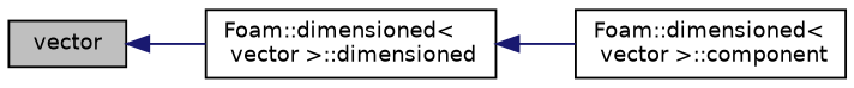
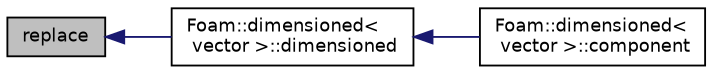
  digraph {
    rankdir=LR
    node [color=black fontname=Helvetica fontsize=10 shape=record]
    edge [color=midnightblue dir=back fontname=Helvetica fontsize=10 labelfontname=Helvetica labelfontsize=10 style=solid]
-   n1 [fillcolor=grey75 fontcolor=black height=0.2 label=vector style=filled width=0.4]
+   n1 [fillcolor=grey75 fontcolor=black height=0.2 label=replace style=filled width=0.4]
    n2 [height=0.2 label="Foam::dimensioned\<\l vector \>::dimensioned" width=0.4]
    n3 [height=0.2 label="Foam::dimensioned\<\l vector \>::component" width=0.4]
    n1 -> n2
    n2 -> n3
  }
